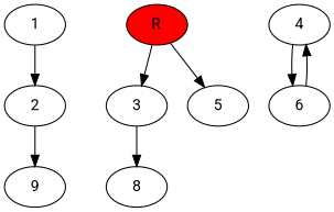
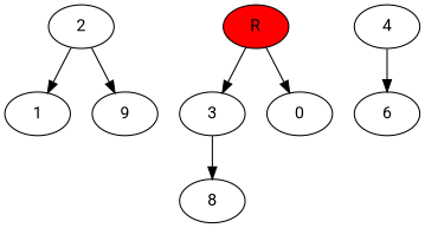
  digraph {
    fontname=Roboto
    node [fontname=Roboto]
    edge [fontname=Roboto]
    1
    2
    9
    3
    8
    4
    6
    R [fillcolor="#ff0000" style=filled]
-   5
-   1 -> 2
+   5 [label=0]
+   2 -> 1
    2 -> 9
    3 -> 8
    4 -> 6
-   6 -> 4
    R -> 3
    R -> 5
  }
